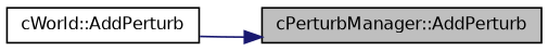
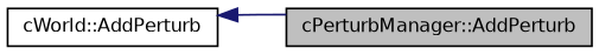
  digraph {
    rankdir=RL
    node [color=black fontname=Helvetica fontsize=10 shape=record style=filled]
    n1 [fillcolor=grey75 fontcolor=black height=0.2 label="cPerturbManager::AddPerturb" width=0.4]
    n2 [fillcolor=white height=0.2 label="cWorld::AddPerturb" width=0.4]
-   n1 -> n2 [color=midnightblue dir=back fontname=Helvetica fontsize=10 labelfontname=Helvetica labelfontsize=10 style=solid]
+   n2 -> n1 [color=midnightblue dir=back fontname=Helvetica fontsize=10 labelfontname=Helvetica labelfontsize=10 style=solid]
  }
